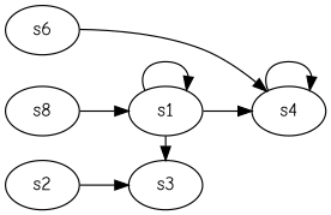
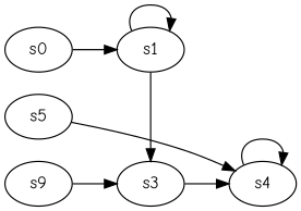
  digraph {
    fontname="Comic Neue"
    rankdir=LR
    node [fontname="Comic Neue" player=1]
    edge [fontname="Comic Neue"]
    s1
-   s0 [player=0 label=s8]
+   s0 [player=0]
    s3
-   s2 [player=0]
+   s2 [player=0 label=s9]
    s4 [player=0]
-   s5 [label=s6]
+   s5
    s1 -> s1 [constraint="time % 3 == 0"]
    s1 -> s3 [constraint="time % 3 == 0"]
    s0 -> s1
-   s1 -> s4
+   s3 -> s4
    s2 -> s3
    s4 -> s4 [constraint="time % 2 == 0"]
    s5 -> s4 [constraint="time % 4 == 2"]
  }
